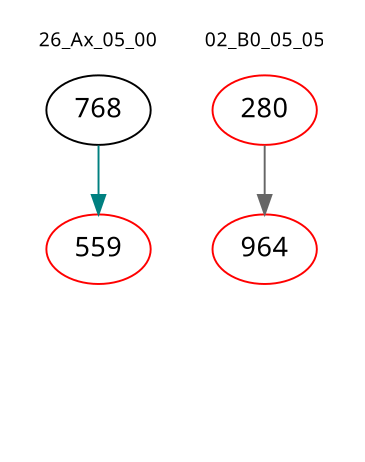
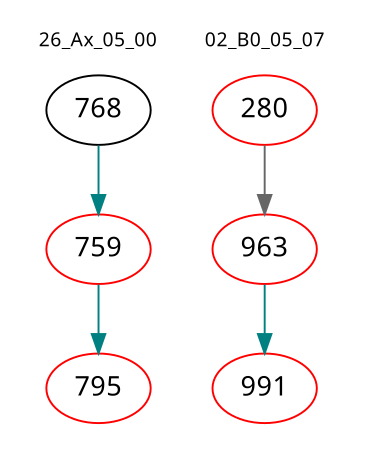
  digraph {
    fontname="Noto Sans"
    node [color=red fontname="Noto Sans"]
    edge [color=teal fontname="Noto Sans"]
    n1 [color=black label=768]
-   n2 [label=559]
+   n2 [label=759]
+   n3 [label=795]
    n4 [label=280]
-   n5 [label=964]
+   n5 [label=963]
+   n6 [label=991]
    subgraph cluster_1 {
      color=white
      fontsize=10
      label="26_Ax_05_00"
      n1
      n2
+     n3
    }
    subgraph cluster_2 {
      color=white
      fontsize=10
-     label="02_B0_05_05"
+     label="02_B0_05_07"
      n4
      n5
+     n6
    }
    n1 -> n2
+   n2 -> n3
    n4 -> n5 [color=gray40]
+   n5 -> n6
  }
